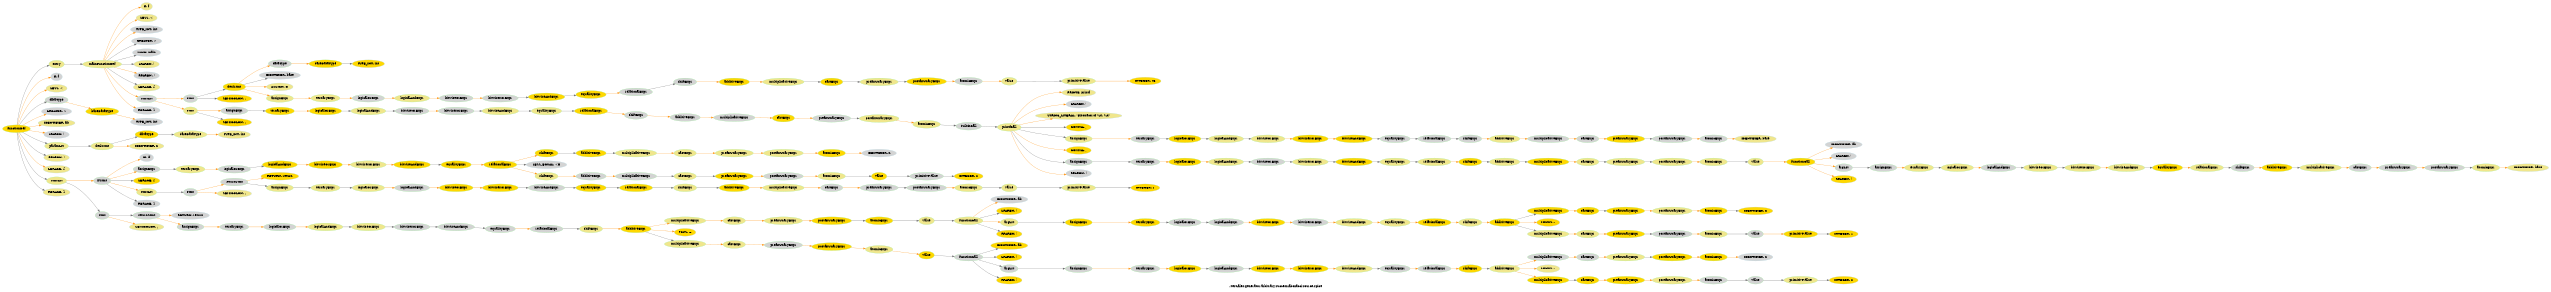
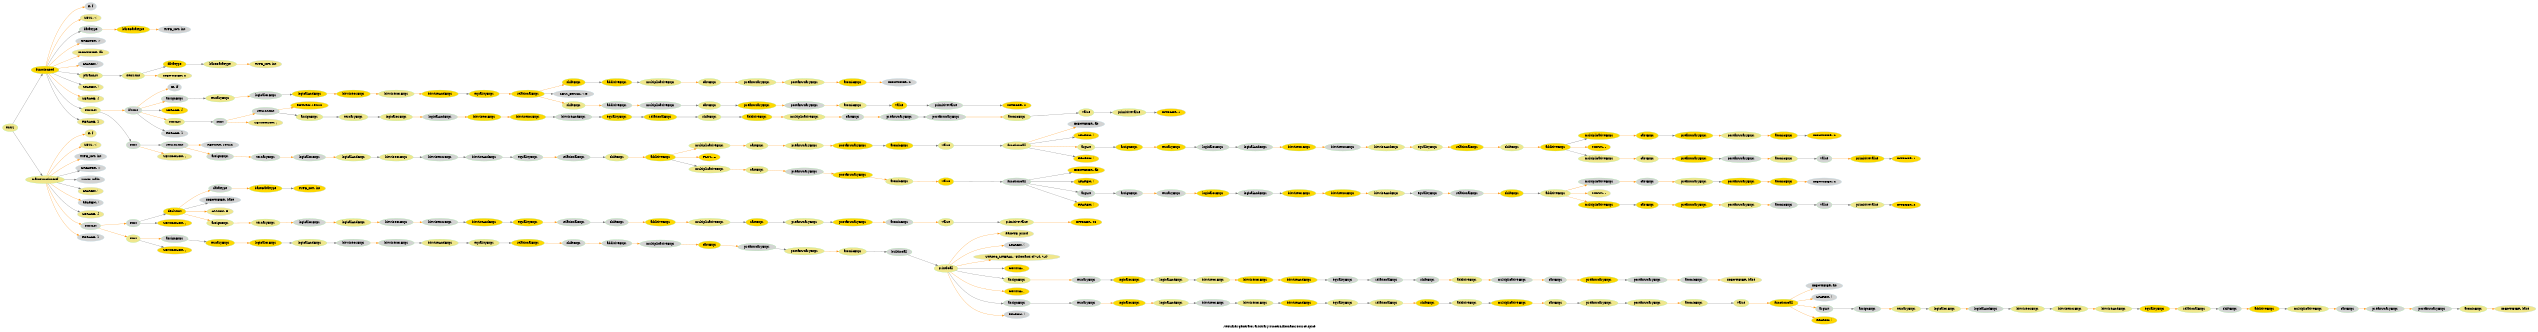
  digraph {
    label="./test-files/generator/arbitrary/success-fibonacci/source.spice"
    rankdir=LR
    node [color=lightgreen fillcolor=khaki style=filled]
    edge [color=darkorange]
    n1 [label=entry]
    n2 [fillcolor=gold label=functionDef]
    n3 [label=mainFunctionDef]
    n4 [color=lightblue fillcolor=lightgrey label="F: f"]
    n5 [color=lightblue label="LESS: <"]
    n6 [fillcolor=lightgrey label=dataType]
    n7 [color=lightblue fillcolor=lightgrey label="GREATER: >"]
    n8 [color=lightblue label="IDENTIFIER: fib"]
    n9 [color=lightblue fillcolor=lightgrey label="LPAREN: ("]
    n10 [label=paramLst]
    n11 [color=lightblue label="RPAREN: )"]
    n12 [color=lightblue label="LBRACE: {"]
    n13 [label=stmtLst]
    n14 [color=lightblue label="RBRACE: }"]
    n15 [color=lightblue label="F: f"]
    n16 [color=lightblue label="LESS: <"]
    n17 [color=lightblue fillcolor=lightgrey label="TYPE_INT: int"]
    n18 [color=lightblue fillcolor=lightgrey label="GREATER: >"]
    n19 [color=lightblue fillcolor=lightgrey label="MAIN: main"]
    n20 [color=lightblue label="LPAREN: ("]
    n21 [color=lightblue fillcolor=lightgrey label="RPAREN: )"]
    n22 [color=lightblue label="LBRACE: {"]
    n23 [fillcolor=lightgrey label=stmtLst]
    n24 [color=lightblue fillcolor=lightgrey label="RBRACE: }"]
    n25 [fillcolor=gold label=baseDataType]
    n26 [label=declStmt]
    n27 [fillcolor=lightgrey label=ifStmt]
    n28 [fillcolor=lightgrey label=stmt]
    n29 [color=lightblue fillcolor=lightgrey label="TYPE_INT: int"]
    n30 [fillcolor=gold label=dataType]
    n31 [color=lightblue label="IDENTIFIER: n"]
    n32 [label=baseDataType]
    n33 [color=lightblue label="TYPE_INT: int"]
    n34 [color=lightblue fillcolor=lightgrey label="IF: if"]
    n35 [fillcolor=lightgrey label=assignExpr]
    n36 [color=lightblue fillcolor=gold label="LBRACE: {"]
    n37 [label=stmtLst]
    n38 [color=lightblue fillcolor=lightgrey label="RBRACE: }"]
    n39 [fillcolor=lightgrey label=returnStmt]
    n40 [color=lightblue label="SEMICOLON: ;"]
    n41 [label=ternaryExpr]
    n42 [fillcolor=lightgrey label=stmt]
    n43 [fillcolor=lightgrey label=logicalOrExpr]
    n44 [fillcolor=gold label=logicalAndExpr]
    n45 [fillcolor=gold label=bitwiseOrExpr]
    n46 [label=bitwiseXorExpr]
    n47 [fillcolor=gold label=bitwiseAndExpr]
    n48 [fillcolor=gold label=equalityExpr]
    n49 [fillcolor=gold label=relationalExpr]
    n50 [fillcolor=gold label=shiftExpr]
    n51 [color=lightblue fillcolor=lightgrey label="LESS_EQUAL: <="]
    n52 [label=shiftExpr]
    n53 [fillcolor=gold label=additiveExpr]
    n54 [fillcolor=lightgrey label=additiveExpr]
    n55 [label=multiplicativeExpr]
    n56 [label=castExpr]
    n57 [label=prefixUnaryExpr]
    n58 [label=postfixUnaryExpr]
    n59 [fillcolor=gold label=atomicExpr]
    n60 [color=lightblue fillcolor=lightgrey label="IDENTIFIER: n"]
    n61 [fillcolor=lightgrey label=multiplicativeExpr]
    n62 [label=castExpr]
    n63 [fillcolor=gold label=prefixUnaryExpr]
    n64 [fillcolor=lightgrey label=postfixUnaryExpr]
    n65 [label=atomicExpr]
    n66 [fillcolor=gold label=value]
    n67 [fillcolor=lightgrey label=primitiveValue]
    n68 [color=lightblue fillcolor=gold label="INTEGER: 2"]
    n69 [fillcolor=lightgrey label=returnStmt]
    n70 [color=lightblue label="SEMICOLON: ;"]
    n71 [color=lightblue fillcolor=gold label="RETURN: return"]
    n72 [label=assignExpr]
    n73 [label=ternaryExpr]
    n74 [label=logicalOrExpr]
    n75 [fillcolor=lightgrey label=logicalAndExpr]
    n76 [fillcolor=gold label=bitwiseOrExpr]
    n77 [fillcolor=gold label=bitwiseXorExpr]
    n78 [fillcolor=lightgrey label=bitwiseAndExpr]
    n79 [fillcolor=gold label=equalityExpr]
    n80 [fillcolor=gold label=relationalExpr]
    n81 [label=shiftExpr]
    n82 [fillcolor=gold label=additiveExpr]
    n83 [label=multiplicativeExpr]
    n84 [fillcolor=lightgrey label=castExpr]
    n85 [fillcolor=lightgrey label=prefixUnaryExpr]
    n86 [fillcolor=lightgrey label=postfixUnaryExpr]
    n87 [label=atomicExpr]
    n88 [label=value]
    n89 [label=primitiveValue]
    n90 [color=lightblue fillcolor=gold label="INTEGER: 1"]
    n91 [color=lightblue fillcolor=lightgrey label="RETURN: return"]
    n92 [fillcolor=lightgrey label=assignExpr]
    n93 [fillcolor=lightgrey label=ternaryExpr]
    n94 [fillcolor=lightgrey label=logicalOrExpr]
    n95 [label=logicalAndExpr]
    n96 [label=bitwiseOrExpr]
    n97 [fillcolor=lightgrey label=bitwiseXorExpr]
    n98 [fillcolor=lightgrey label=bitwiseAndExpr]
    n99 [fillcolor=lightgrey label=equalityExpr]
    n100 [fillcolor=lightgrey label=relationalExpr]
    n101 [label=shiftExpr]
    n102 [fillcolor=gold label=additiveExpr]
    n103 [label=multiplicativeExpr]
    n104 [color=lightblue fillcolor=gold label="PLUS: +"]
    n105 [label=multiplicativeExpr]
    n106 [label=castExpr]
    n107 [label=castExpr]
    n108 [label=prefixUnaryExpr]
    n109 [fillcolor=gold label=postfixUnaryExpr]
    n110 [fillcolor=gold label=atomicExpr]
    n111 [label=value]
    n112 [label=functionCall]
    n113 [color=lightblue fillcolor=lightgrey label="IDENTIFIER: fib"]
    n114 [color=lightblue fillcolor=gold label="LPAREN: ("]
    n115 [label=argLst]
    n116 [color=lightblue fillcolor=gold label="RPAREN: )"]
    n117 [fillcolor=gold label=assignExpr]
    n118 [fillcolor=gold label=ternaryExpr]
    n119 [fillcolor=lightgrey label=logicalOrExpr]
    n120 [fillcolor=lightgrey label=logicalAndExpr]
    n121 [fillcolor=gold label=bitwiseOrExpr]
    n122 [fillcolor=lightgrey label=bitwiseXorExpr]
    n123 [label=bitwiseAndExpr]
    n124 [label=equalityExpr]
    n125 [fillcolor=gold label=relationalExpr]
    n126 [label=shiftExpr]
    n127 [fillcolor=gold label=additiveExpr]
    n128 [fillcolor=gold label=multiplicativeExpr]
    n129 [color=lightblue fillcolor=gold label="MINUS: -"]
    n130 [label=multiplicativeExpr]
    n131 [fillcolor=gold label=castExpr]
    n132 [label=castExpr]
    n133 [fillcolor=gold label=prefixUnaryExpr]
    n134 [label=postfixUnaryExpr]
    n135 [fillcolor=gold label=atomicExpr]
    n136 [color=lightblue fillcolor=gold label="IDENTIFIER: n"]
    n137 [fillcolor=gold label=prefixUnaryExpr]
    n138 [fillcolor=lightgrey label=postfixUnaryExpr]
    n139 [label=atomicExpr]
    n140 [fillcolor=lightgrey label=value]
    n141 [fillcolor=gold label=primitiveValue]
    n142 [color=lightblue fillcolor=gold label="INTEGER: 1"]
    n143 [fillcolor=lightgrey label=prefixUnaryExpr]
    n144 [fillcolor=gold label=postfixUnaryExpr]
    n145 [label=atomicExpr]
    n146 [fillcolor=gold label=value]
    n147 [fillcolor=lightgrey label=functionCall]
    n148 [color=lightblue fillcolor=gold label="IDENTIFIER: fib"]
    n149 [color=lightblue fillcolor=gold label="LPAREN: ("]
    n150 [fillcolor=lightgrey label=argLst]
    n151 [color=lightblue fillcolor=gold label="RPAREN: )"]
    n152 [fillcolor=lightgrey label=assignExpr]
    n153 [fillcolor=lightgrey label=ternaryExpr]
    n154 [fillcolor=gold label=logicalOrExpr]
    n155 [fillcolor=lightgrey label=logicalAndExpr]
    n156 [fillcolor=gold label=bitwiseOrExpr]
    n157 [fillcolor=gold label=bitwiseXorExpr]
    n158 [label=bitwiseAndExpr]
    n159 [fillcolor=lightgrey label=equalityExpr]
    n160 [fillcolor=lightgrey label=relationalExpr]
    n161 [fillcolor=gold label=shiftExpr]
    n162 [label=additiveExpr]
    n163 [fillcolor=lightgrey label=multiplicativeExpr]
    n164 [color=lightblue label="MINUS: -"]
    n165 [fillcolor=gold label=multiplicativeExpr]
    n166 [fillcolor=lightgrey label=castExpr]
    n167 [fillcolor=gold label=castExpr]
    n168 [label=prefixUnaryExpr]
    n169 [fillcolor=gold label=postfixUnaryExpr]
    n170 [fillcolor=gold label=atomicExpr]
    n171 [color=lightblue fillcolor=lightgrey label="IDENTIFIER: n"]
    n172 [fillcolor=gold label=prefixUnaryExpr]
    n173 [label=postfixUnaryExpr]
    n174 [fillcolor=lightgrey label=atomicExpr]
    n175 [fillcolor=lightgrey label=value]
    n176 [label=primitiveValue]
    n177 [color=lightblue fillcolor=gold label="INTEGER: 2"]
    n178 [fillcolor=lightgrey label=stmt]
    n179 [label=stmt]
    n180 [fillcolor=gold label=declStmt]
    n181 [color=lightblue fillcolor=gold label="SEMICOLON: ;"]
    n182 [fillcolor=lightgrey label=assignExpr]
    n183 [color=lightblue fillcolor=gold label="SEMICOLON: ;"]
    n184 [fillcolor=lightgrey label=dataType]
    n185 [color=lightblue fillcolor=lightgrey label="IDENTIFIER: base"]
    n186 [color=lightblue label="ASSIGN: ="]
    n187 [label=assignExpr]
    n188 [fillcolor=gold label=baseDataType]
    n189 [label=ternaryExpr]
    n190 [color=lightblue fillcolor=gold label="TYPE_INT: int"]
    n191 [fillcolor=lightgrey label=logicalOrExpr]
    n192 [label=logicalAndExpr]
    n193 [fillcolor=lightgrey label=bitwiseOrExpr]
    n194 [fillcolor=lightgrey label=bitwiseXorExpr]
    n195 [fillcolor=gold label=bitwiseAndExpr]
    n196 [fillcolor=gold label=equalityExpr]
    n197 [fillcolor=lightgrey label=relationalExpr]
    n198 [fillcolor=lightgrey label=shiftExpr]
    n199 [fillcolor=gold label=additiveExpr]
    n200 [label=multiplicativeExpr]
    n201 [fillcolor=gold label=castExpr]
    n202 [label=prefixUnaryExpr]
    n203 [fillcolor=gold label=postfixUnaryExpr]
    n204 [fillcolor=lightgrey label=atomicExpr]
    n205 [label=value]
    n206 [label=primitiveValue]
    n207 [color=lightblue fillcolor=gold label="INTEGER: 46"]
    n208 [fillcolor=gold label=ternaryExpr]
    n209 [fillcolor=gold label=logicalOrExpr]
    n210 [label=logicalAndExpr]
    n211 [fillcolor=lightgrey label=bitwiseOrExpr]
    n212 [fillcolor=lightgrey label=bitwiseXorExpr]
    n213 [label=bitwiseAndExpr]
    n214 [label=equalityExpr]
    n215 [fillcolor=gold label=relationalExpr]
    n216 [fillcolor=lightgrey label=shiftExpr]
    n217 [fillcolor=lightgrey label=additiveExpr]
    n218 [fillcolor=lightgrey label=multiplicativeExpr]
    n219 [fillcolor=gold label=castExpr]
    n220 [fillcolor=lightgrey label=prefixUnaryExpr]
    n221 [label=postfixUnaryExpr]
    n222 [label=atomicExpr]
    n223 [fillcolor=lightgrey label=builtinCall]
    n224 [label=printfCall]
    n225 [color=lightblue label="PRINTF: printf"]
    n226 [color=lightblue fillcolor=lightgrey label="LPAREN: ("]
    n227 [color=lightblue label="STRING_LITERAL: \"Fibonacci of %d: %d\""]
    n228 [color=lightblue fillcolor=gold label="COMMA: ,"]
    n229 [label=assignExpr]
    n230 [color=lightblue fillcolor=gold label="COMMA: ,"]
    n231 [fillcolor=lightgrey label=assignExpr]
    n232 [color=lightblue fillcolor=lightgrey label="RPAREN: )"]
    n233 [fillcolor=lightgrey label=ternaryExpr]
    n234 [fillcolor=lightgrey label=ternaryExpr]
    n235 [fillcolor=gold label=logicalOrExpr]
    n236 [label=logicalAndExpr]
    n237 [label=bitwiseOrExpr]
    n238 [fillcolor=gold label=bitwiseXorExpr]
    n239 [fillcolor=gold label=bitwiseAndExpr]
    n240 [fillcolor=lightgrey label=equalityExpr]
    n241 [fillcolor=lightgrey label=relationalExpr]
    n242 [fillcolor=lightgrey label=shiftExpr]
    n243 [label=additiveExpr]
    n244 [fillcolor=lightgrey label=multiplicativeExpr]
    n245 [fillcolor=lightgrey label=castExpr]
    n246 [fillcolor=gold label=prefixUnaryExpr]
    n247 [fillcolor=lightgrey label=postfixUnaryExpr]
    n248 [fillcolor=lightgrey label=atomicExpr]
    n249 [color=lightblue label="IDENTIFIER: base"]
    n250 [fillcolor=gold label=logicalOrExpr]
    n251 [label=logicalAndExpr]
    n252 [fillcolor=lightgrey label=bitwiseOrExpr]
    n253 [label=bitwiseXorExpr]
    n254 [fillcolor=gold label=bitwiseAndExpr]
    n255 [label=equalityExpr]
    n256 [label=relationalExpr]
    n257 [fillcolor=gold label=shiftExpr]
    n258 [label=additiveExpr]
    n259 [fillcolor=gold label=multiplicativeExpr]
    n260 [label=castExpr]
    n261 [label=prefixUnaryExpr]
    n262 [label=postfixUnaryExpr]
    n263 [label=atomicExpr]
    n264 [label=value]
    n265 [fillcolor=gold label=functionCall]
    n266 [color=lightblue fillcolor=lightgrey label="IDENTIFIER: fib"]
    n267 [color=lightblue fillcolor=lightgrey label="LPAREN: ("]
    n268 [fillcolor=lightgrey label=argLst]
    n269 [color=lightblue fillcolor=gold label="RPAREN: )"]
    n270 [fillcolor=lightgrey label=assignExpr]
    n271 [label=ternaryExpr]
    n272 [label=logicalOrExpr]
    n273 [fillcolor=lightgrey label=logicalAndExpr]
    n274 [label=bitwiseOrExpr]
    n275 [label=bitwiseXorExpr]
    n276 [label=bitwiseAndExpr]
    n277 [fillcolor=gold label=equalityExpr]
    n278 [label=relationalExpr]
    n279 [fillcolor=lightgrey label=shiftExpr]
    n280 [fillcolor=gold label=additiveExpr]
    n281 [label=multiplicativeExpr]
    n282 [fillcolor=lightgrey label=castExpr]
    n283 [fillcolor=lightgrey label=prefixUnaryExpr]
    n284 [fillcolor=lightgrey label=postfixUnaryExpr]
    n285 [label=atomicExpr]
    n286 [color=lightblue label="IDENTIFIER: base"]
-   n2 -> n1 [color=gray40]
+   n1 -> n2 [color=gray40]
    n1 -> n3 [color=gray40]
    n2 -> n4
    n2 -> n5
    n2 -> n6 [color=gray40]
    n2 -> n7
    n2 -> n8
    n2 -> n9
    n2 -> n10 [color=gray40]
    n2 -> n11 [color=gray40]
    n2 -> n12
    n2 -> n13 [color=gray40]
    n2 -> n14 [color=gray40]
    n3 -> n15
    n3 -> n16
    n3 -> n17
    n3 -> n18 [color=gray40]
    n3 -> n19 [color=gray40]
    n3 -> n20 [color=gray40]
    n3 -> n21
    n3 -> n22 [color=gray40]
    n3 -> n23
    n3 -> n24
    n6 -> n25
    n10 -> n26 [color=gray40]
    n13 -> n27
    n13 -> n28 [color=gray40]
    n23 -> n178
    n23 -> n179
    n25 -> n29
    n26 -> n30 [color=gray40]
    n26 -> n31
    n27 -> n34
    n27 -> n35
    n27 -> n36 [color=gray40]
    n27 -> n37
    n27 -> n38 [color=gray40]
    n28 -> n39 [color=gray40]
    n28 -> n40
    n30 -> n32 [color=gray40]
    n32 -> n33
    n35 -> n41 [color=gray40]
    n37 -> n42 [color=gray40]
    n39 -> n91
    n39 -> n92
    n41 -> n43
    n42 -> n69
    n42 -> n70
    n43 -> n44 [color=gray40]
    n44 -> n45
    n45 -> n46
    n46 -> n47
    n47 -> n48 [color=gray40]
    n48 -> n49
    n49 -> n50
    n49 -> n51 [color=gray40]
    n49 -> n52
    n50 -> n53 [color=gray40]
    n52 -> n54
    n53 -> n55 [color=gray40]
    n54 -> n61
    n55 -> n56
    n56 -> n57
    n57 -> n58
    n58 -> n59
    n59 -> n60
    n61 -> n62 [color=gray40]
    n62 -> n63 [color=gray40]
    n63 -> n64
    n64 -> n65
    n65 -> n66 [color=gray40]
    n66 -> n67 [color=gray40]
    n67 -> n68 [color=gray40]
    n69 -> n71
    n69 -> n72 [color=gray40]
    n72 -> n73 [color=gray40]
    n73 -> n74 [color=gray40]
    n74 -> n75
    n75 -> n76
    n76 -> n77
    n77 -> n78 [color=gray40]
    n78 -> n79 [color=gray40]
    n79 -> n80 [color=gray40]
    n80 -> n81 [color=gray40]
    n81 -> n82 [color=gray40]
    n82 -> n83
    n83 -> n84
    n84 -> n85
    n85 -> n86 [color=gray40]
    n86 -> n87
    n87 -> n88 [color=gray40]
    n88 -> n89 [color=gray40]
    n89 -> n90 [color=gray40]
    n92 -> n93
    n93 -> n94
    n94 -> n95
    n95 -> n96 [color=gray40]
    n96 -> n97 [color=gray40]
    n97 -> n98 [color=gray40]
    n98 -> n99 [color=gray40]
    n99 -> n100
    n100 -> n101 [color=gray40]
    n101 -> n102
    n102 -> n103
    n102 -> n104
    n102 -> n105 [color=gray40]
    n103 -> n106
    n105 -> n107
    n106 -> n108
    n107 -> n143
    n108 -> n109
    n109 -> n110 [color=gray40]
    n110 -> n111 [color=gray40]
    n111 -> n112 [color=gray40]
    n112 -> n113
    n112 -> n114 [color=gray40]
    n112 -> n115
    n112 -> n116 [color=gray40]
    n115 -> n117 [color=gray40]
    n117 -> n118
    n118 -> n119 [color=gray40]
    n119 -> n120 [color=gray40]
    n120 -> n121
    n121 -> n122
    n122 -> n123
    n123 -> n124
    n124 -> n125
    n125 -> n126
    n126 -> n127
    n127 -> n128 [color=gray40]
    n127 -> n129
    n127 -> n130 [color=gray40]
    n128 -> n131
    n130 -> n132
    n131 -> n133 [color=gray40]
    n132 -> n137
    n133 -> n134
    n134 -> n135
    n135 -> n136 [color=gray40]
    n137 -> n138 [color=gray40]
    n138 -> n139
    n139 -> n140 [color=gray40]
    n140 -> n141
    n141 -> n142 [color=gray40]
    n143 -> n144
    n144 -> n145
    n145 -> n146
    n146 -> n147 [color=gray40]
    n147 -> n148 [color=gray40]
    n147 -> n149 [color=gray40]
    n147 -> n150 [color=gray40]
    n147 -> n151 [color=gray40]
    n150 -> n152 [color=gray40]
    n152 -> n153
    n153 -> n154
    n154 -> n155 [color=gray40]
    n155 -> n156 [color=gray40]
    n156 -> n157
    n157 -> n158
    n158 -> n159 [color=gray40]
    n159 -> n160
    n160 -> n161
    n161 -> n162 [color=gray40]
    n162 -> n163
    n162 -> n164
    n162 -> n165
    n163 -> n166
    n165 -> n167 [color=gray40]
    n166 -> n168
    n167 -> n172
    n168 -> n169 [color=gray40]
    n169 -> n170
    n170 -> n171
    n172 -> n173
    n173 -> n174
    n174 -> n175 [color=gray40]
    n175 -> n176 [color=gray40]
    n176 -> n177 [color=gray40]
    n178 -> n180 [color=gray40]
    n178 -> n181 [color=gray40]
    n179 -> n182
    n179 -> n183 [color=gray40]
    n180 -> n184
    n180 -> n185 [color=gray40]
    n180 -> n186
    n180 -> n187
    n182 -> n208 [color=gray40]
    n184 -> n188
    n187 -> n189
    n188 -> n190 [color=gray40]
    n189 -> n191
    n191 -> n192
    n192 -> n193
    n193 -> n194
    n194 -> n195 [color=gray40]
    n195 -> n196 [color=gray40]
    n196 -> n197
    n197 -> n198 [color=gray40]
    n198 -> n199
    n199 -> n200
    n200 -> n201 [color=gray40]
    n201 -> n202 [color=gray40]
    n202 -> n203 [color=gray40]
    n203 -> n204
    n204 -> n205
    n205 -> n206 [color=gray40]
    n206 -> n207
    n208 -> n209
    n209 -> n210 [color=gray40]
    n210 -> n211 [color=gray40]
    n211 -> n212
    n212 -> n213 [color=gray40]
    n213 -> n214 [color=gray40]
    n214 -> n215 [color=gray40]
    n215 -> n216
    n216 -> n217
    n217 -> n218
    n218 -> n219
    n219 -> n220
    n220 -> n221 [color=gray40]
    n221 -> n222
    n222 -> n223 [color=gray40]
    n223 -> n224 [color=gray40]
    n224 -> n225
    n224 -> n226
    n224 -> n227
    n224 -> n228 [color=gray40]
    n224 -> n229 [color=gray40]
    n224 -> n230
    n224 -> n231 [color=gray40]
    n224 -> n232
    n229 -> n233
    n231 -> n234 [color=gray40]
    n233 -> n235 [color=gray40]
    n234 -> n250
    n235 -> n236 [color=gray40]
    n236 -> n237 [color=gray40]
    n237 -> n238
    n238 -> n239
    n239 -> n240 [color=gray40]
    n240 -> n241 [color=gray40]
    n241 -> n242 [color=gray40]
    n242 -> n243
    n243 -> n244
    n244 -> n245
    n245 -> n246
    n246 -> n247 [color=gray40]
    n247 -> n248
    n248 -> n249
    n250 -> n251
    n251 -> n252 [color=gray40]
    n252 -> n253 [color=gray40]
    n253 -> n254 [color=gray40]
    n254 -> n255 [color=gray40]
    n255 -> n256 [color=gray40]
    n256 -> n257
    n257 -> n258 [color=gray40]
    n258 -> n259 [color=gray40]
    n259 -> n260
    n260 -> n261 [color=gray40]
    n261 -> n262 [color=gray40]
    n262 -> n263
    n263 -> n264 [color=gray40]
    n264 -> n265
    n265 -> n266
    n265 -> n267
    n265 -> n268
    n265 -> n269
    n268 -> n270 [color=gray40]
    n270 -> n271
    n271 -> n272 [color=gray40]
    n272 -> n273
    n273 -> n274 [color=gray40]
    n274 -> n275 [color=gray40]
    n275 -> n276
    n276 -> n277 [color=gray40]
    n277 -> n278
    n278 -> n279 [color=gray40]
    n279 -> n280
    n280 -> n281 [color=gray40]
    n281 -> n282
    n282 -> n283
    n283 -> n284
    n284 -> n285 [color=gray40]
    n285 -> n286
  }
